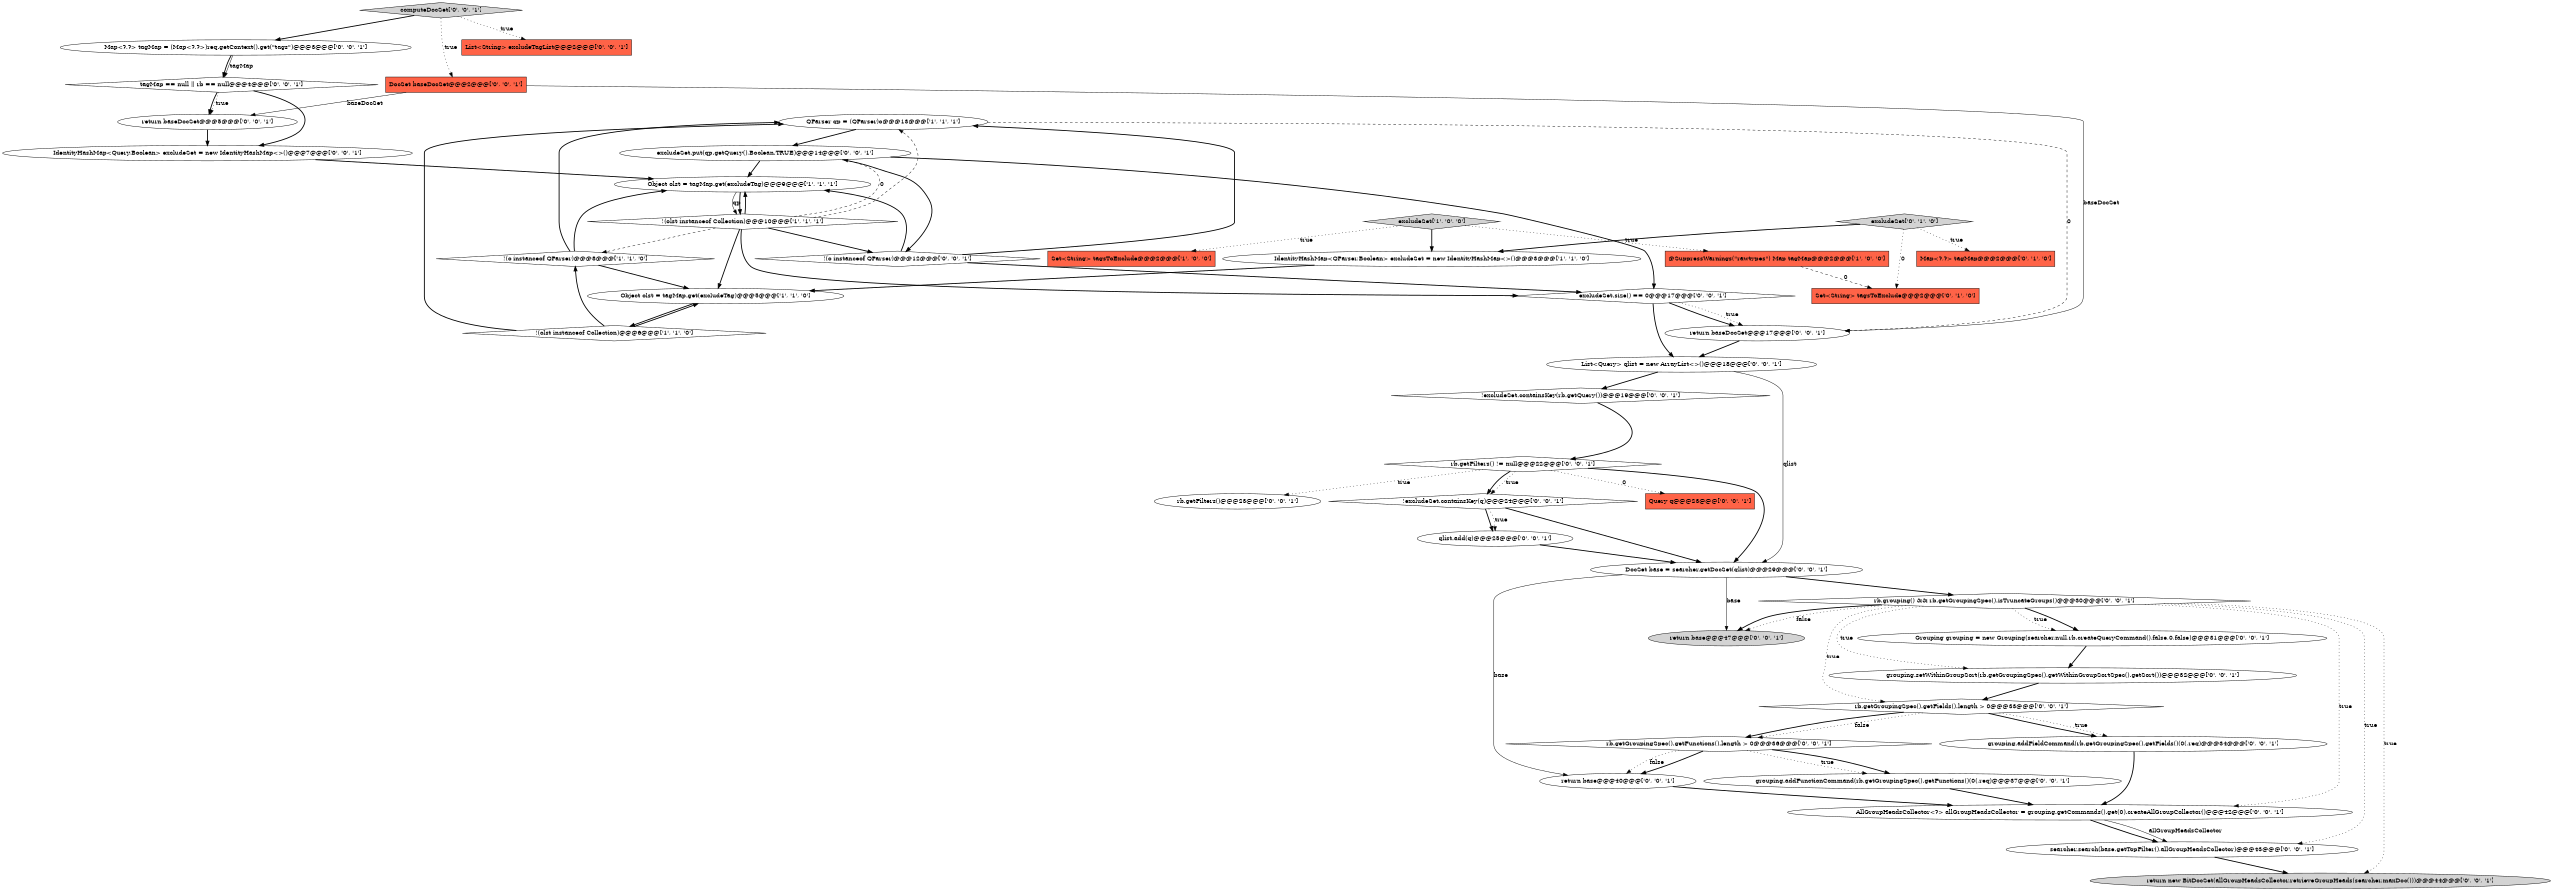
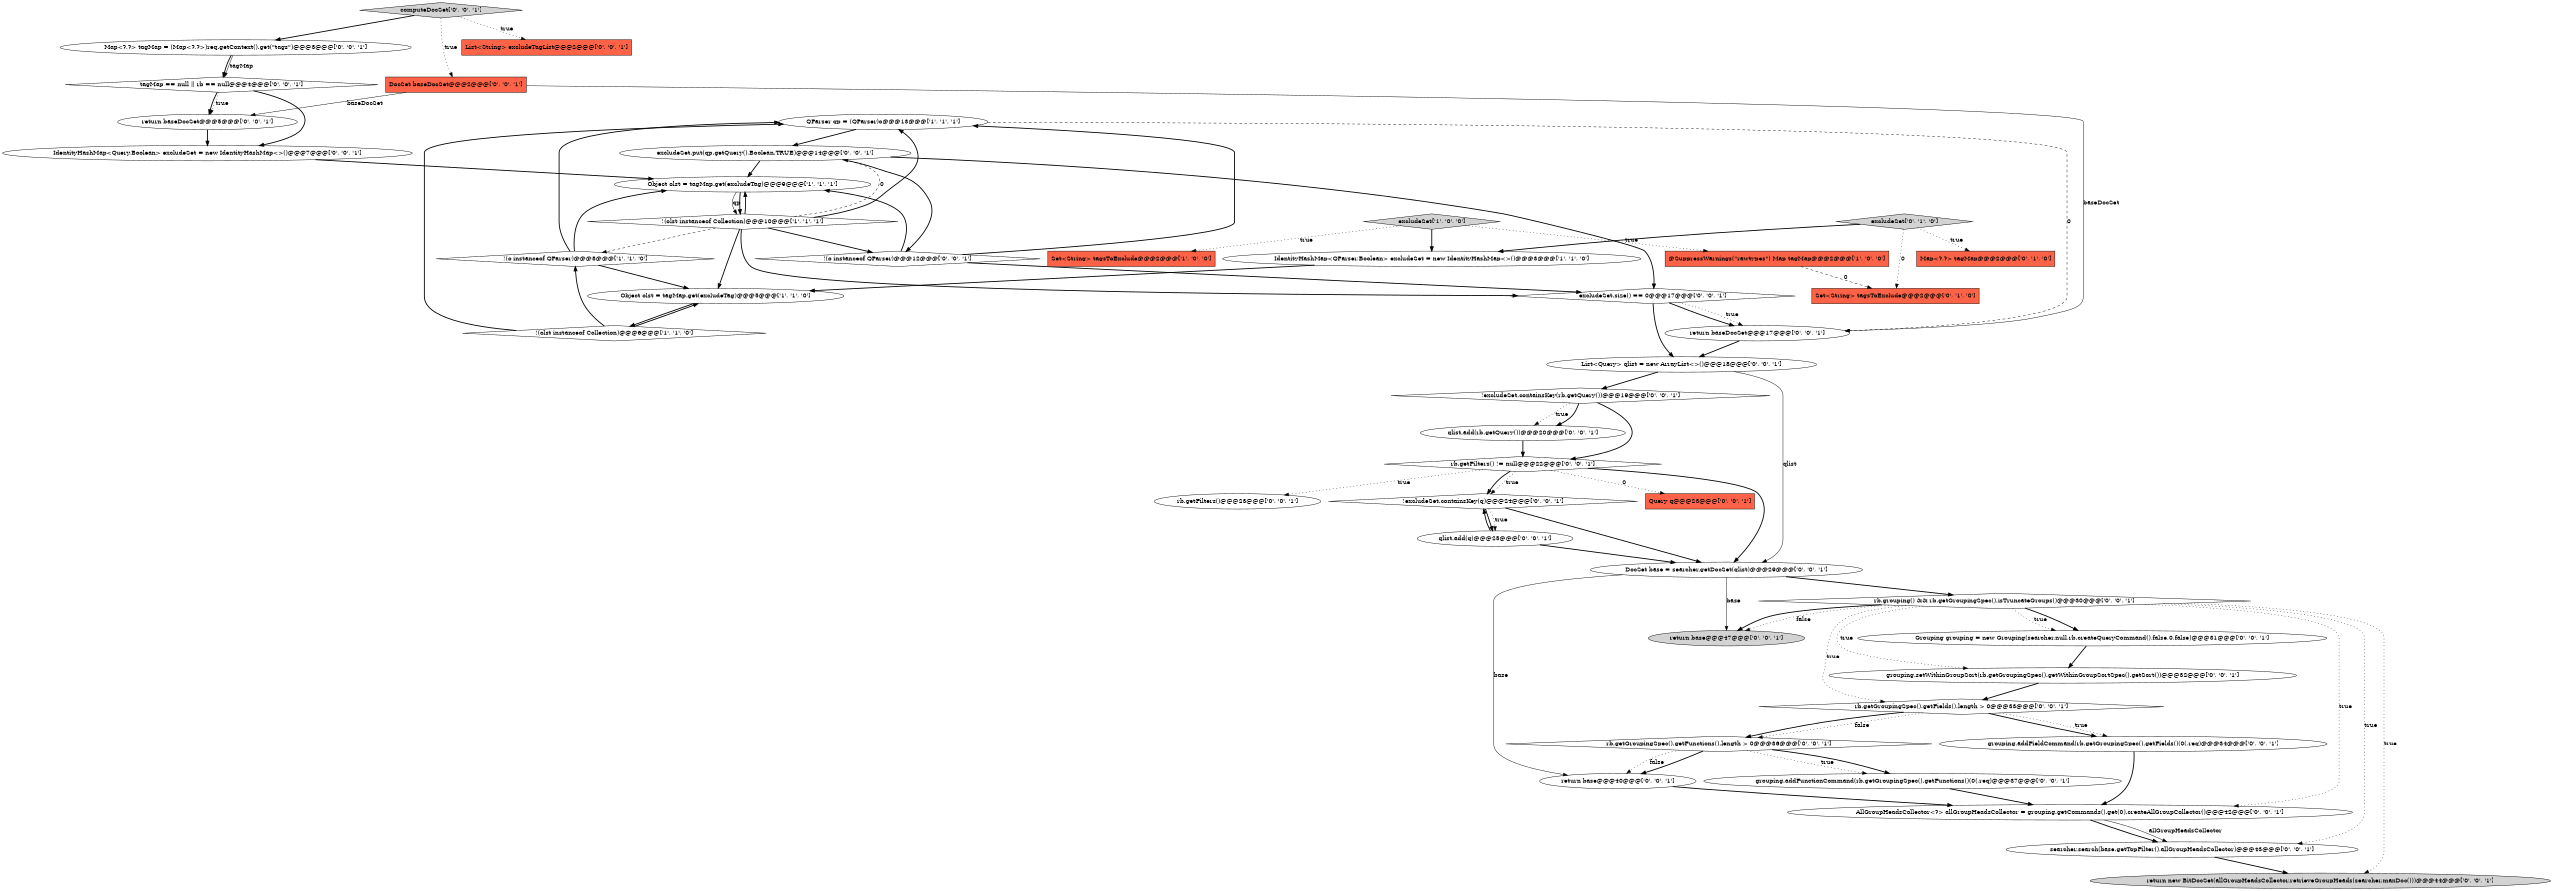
  digraph {
    node [fillcolor=white shape=ellipse style=filled]
    edge [style=bold]
    n1 [label="grouping.addFunctionCommand(rb.getGroupingSpec().getFunctions()(0(,req)@@@37@@@['0', '0', '1']"]
    n2 [label="AllGroupHeadsCollector<?> allGroupHeadsCollector = grouping.getCommands().get(0).createAllGroupCollector()@@@42@@@['0', '0', '1']"]
    n3 [label="searcher.search(base.getTopFilter(),allGroupHeadsCollector)@@@43@@@['0', '0', '1']"]
    n4 [label="!(olst instanceof Collection)@@@6@@@['1', '1', '0']" shape=diamond]
    n5 [label="!(o instanceof QParser)@@@8@@@['1', '1', '0']" shape=diamond]
    n6 [label="QParser qp = (QParser)o@@@13@@@['1', '1', '1']"]
    n7 [label="Object olst = tagMap.get(excludeTag)@@@5@@@['1', '1', '0']"]
    n8 [label="Object olst = tagMap.get(excludeTag)@@@9@@@['1', '1', '1']"]
    n9 [label="return baseDocSet@@@17@@@['0', '0', '1']"]
    n10 [label="excludeSet.put(qp.getQuery(),Boolean.TRUE)@@@14@@@['0', '0', '1']"]
    n11 [label="rb.getFilters() != null@@@22@@@['0', '0', '1']" shape=diamond]
    n12 [label="!excludeSet.containsKey(q)@@@24@@@['0', '0', '1']" shape=diamond]
    n13 [label="DocSet base = searcher.getDocSet(qlist)@@@29@@@['0', '0', '1']"]
    n14 [label="rb.getFilters()@@@23@@@['0', '0', '1']"]
    n15 [fillcolor=tomato label="Query q@@@23@@@['0', '0', '1']" shape=box]
    n16 [label="qlist.add(q)@@@25@@@['0', '0', '1']"]
    n17 [label="return base@@@40@@@['0', '0', '1']"]
    n18 [label="rb.grouping() && rb.getGroupingSpec().isTruncateGroups()@@@30@@@['0', '0', '1']" shape=diamond]
    n19 [fillcolor=lightgray label="return base@@@47@@@['0', '0', '1']"]
    n20 [label="!(olst instanceof Collection)@@@10@@@['1', '1', '1']" shape=diamond]
+   n21 [label="qlist.add(rb.getQuery())@@@20@@@['0', '0', '1']"]
    n22 [label="List<Query> qlist = new ArrayList<>()@@@18@@@['0', '0', '1']"]
    n23 [label="excludeSet.size() == 0@@@17@@@['0', '0', '1']" shape=diamond]
    n24 [label="!(o instanceof QParser)@@@12@@@['0', '0', '1']" shape=diamond]
    n25 [label="rb.getGroupingSpec().getFunctions().length > 0@@@36@@@['0', '0', '1']" shape=diamond]
    n26 [label="Map<?,?> tagMap = (Map<?,?>)req.getContext().get(\"tags\")@@@3@@@['0', '0', '1']"]
    n27 [label="tagMap == null || rb == null@@@4@@@['0', '0', '1']" shape=diamond]
    n28 [label="return baseDocSet@@@5@@@['0', '0', '1']"]
    n29 [label="IdentityHashMap<Query,Boolean> excludeSet = new IdentityHashMap<>()@@@7@@@['0', '0', '1']"]
    n30 [label="grouping.addFieldCommand(rb.getGroupingSpec().getFields()(0(,req)@@@34@@@['0', '0', '1']"]
    n31 [fillcolor=tomato label="Map<?,?> tagMap@@@2@@@['0', '1', '0']" shape=box]
    n32 [label="!excludeSet.containsKey(rb.getQuery())@@@19@@@['0', '0', '1']" shape=diamond]
    n33 [label="Grouping grouping = new Grouping(searcher,null,rb.createQueryCommand(),false,0,false)@@@31@@@['0', '0', '1']"]
    n34 [label="grouping.setWithinGroupSort(rb.getGroupingSpec().getWithinGroupSortSpec().getSort())@@@32@@@['0', '0', '1']"]
    n35 [label="rb.getGroupingSpec().getFields().length > 0@@@33@@@['0', '0', '1']" shape=diamond]
    n36 [fillcolor=lightgray label="return new BitDocSet(allGroupHeadsCollector.retrieveGroupHeads(searcher.maxDoc()))@@@44@@@['0', '0', '1']"]
    n37 [label="IdentityHashMap<QParser,Boolean> excludeSet = new IdentityHashMap<>()@@@3@@@['1', '1', '0']"]
    n38 [fillcolor=tomato label="List<String> excludeTagList@@@2@@@['0', '0', '1']" shape=box]
    n39 [fillcolor=lightgray label="excludeSet['1', '0', '0']" shape=diamond]
    n40 [fillcolor=tomato label="Set<String> tagsToExclude@@@2@@@['1', '0', '0']" shape=box]
    n41 [fillcolor=tomato label="@SuppressWarnings(\"rawtypes\") Map tagMap@@@2@@@['1', '0', '0']" shape=box]
    n42 [fillcolor=tomato label="Set<String> tagsToExclude@@@2@@@['0', '1', '0']" shape=box]
    n43 [fillcolor=lightgray label="excludeSet['0', '1', '0']" shape=diamond]
    n44 [fillcolor=lightgray label="computeDocSet['0', '0', '1']" shape=diamond]
    n45 [fillcolor=tomato label="DocSet baseDocSet@@@2@@@['0', '0', '1']" shape=box]
    n1 -> n2
    n2 -> n3 [label=allGroupHeadsCollector style=solid]
    n2 -> n3
    n3 -> n36
    n4 -> n5
    n4 -> n6
    n4 -> n7
    n5 -> n6
    n5 -> n7
    n5 -> n8
    n6 -> n9 [label=0 style=dashed]
    n6 -> n10
    n7 -> n4
    n8 -> n20
    n8 -> n20 [label=qp style=solid]
    n9 -> n22
    n10 -> n8
    n10 -> n23
    n10 -> n24
    n11 -> n12 [label=true style=dotted]
    n11 -> n12
    n11 -> n13
    n11 -> n14 [label=true style=dotted]
    n11 -> n15 [label=0 style=dotted]
    n12 -> n13
    n12 -> n16
    n12 -> n16 [label=true style=dotted]
    n13 -> n17 [label=base style=solid]
    n13 -> n18
    n13 -> n19 [label=base style=solid]
+   n16 -> n12
    n16 -> n13
    n17 -> n2
    n18 -> n2 [label=true style=dotted]
    n18 -> n3 [label=true style=dotted]
    n18 -> n19 [label=false style=dotted]
    n18 -> n19
    n18 -> n33 [label=true style=dotted]
    n18 -> n33
    n18 -> n34 [label=true style=dotted]
    n18 -> n35 [label=true style=dotted]
    n18 -> n36 [label=true style=dotted]
    n20 -> n5 [style=dashed]
-   n20 -> n6 [style=dashed]
+   n20 -> n6
    n20 -> n7
    n20 -> n8
    n20 -> n10 [label=0 style=dashed]
    n20 -> n23
    n20 -> n24
+   n21 -> n11
    n22 -> n13 [label=qlist style=solid]
    n22 -> n32
    n23 -> n9 [label=true style=dotted]
    n23 -> n9
    n23 -> n22
    n24 -> n6
    n24 -> n8
    n24 -> n23
    n25 -> n1 [label=true style=dotted]
    n25 -> n1
    n25 -> n17
    n25 -> n17 [label=false style=dotted]
    n26 -> n27
    n26 -> n27 [label=tagMap style=solid]
    n27 -> n28
    n27 -> n28 [label=true style=dotted]
    n27 -> n29
    n28 -> n29
    n29 -> n8
    n30 -> n2
    n32 -> n11
+   n32 -> n21 [label=true style=dotted]
+   n32 -> n21
    n33 -> n34
    n34 -> n35
    n35 -> n25 [label=false style=dotted]
    n35 -> n25
    n35 -> n30
    n35 -> n30 [label=true style=dotted]
    n37 -> n7
    n39 -> n37
    n39 -> n40 [label=true style=dotted]
    n39 -> n41 [label=true style=dotted]
    n41 -> n42 [label=0 style=dashed]
    n43 -> n31 [label=true style=dotted]
    n43 -> n37
    n43 -> n42 [label=0 style=dotted]
    n44 -> n26
    n44 -> n38 [label=true style=dotted]
    n44 -> n45 [label=true style=dotted]
    n45 -> n9 [label=baseDocSet style=solid]
    n45 -> n28 [label=baseDocSet style=solid]
  }
